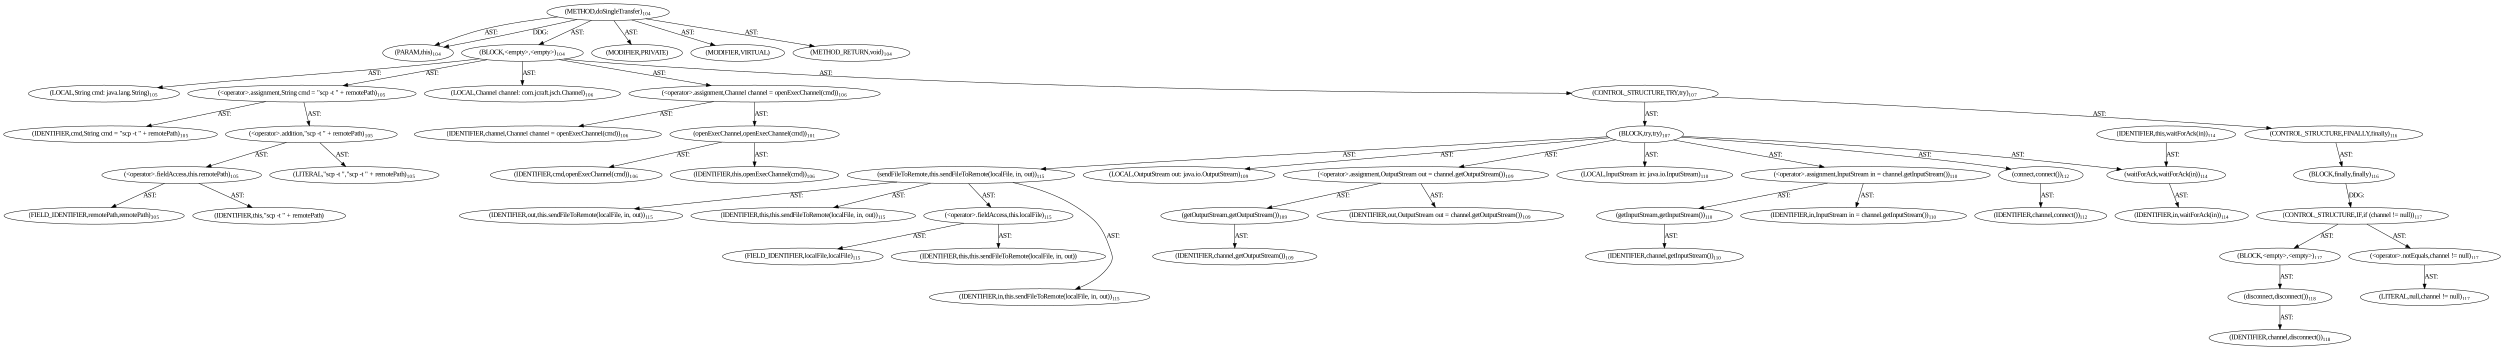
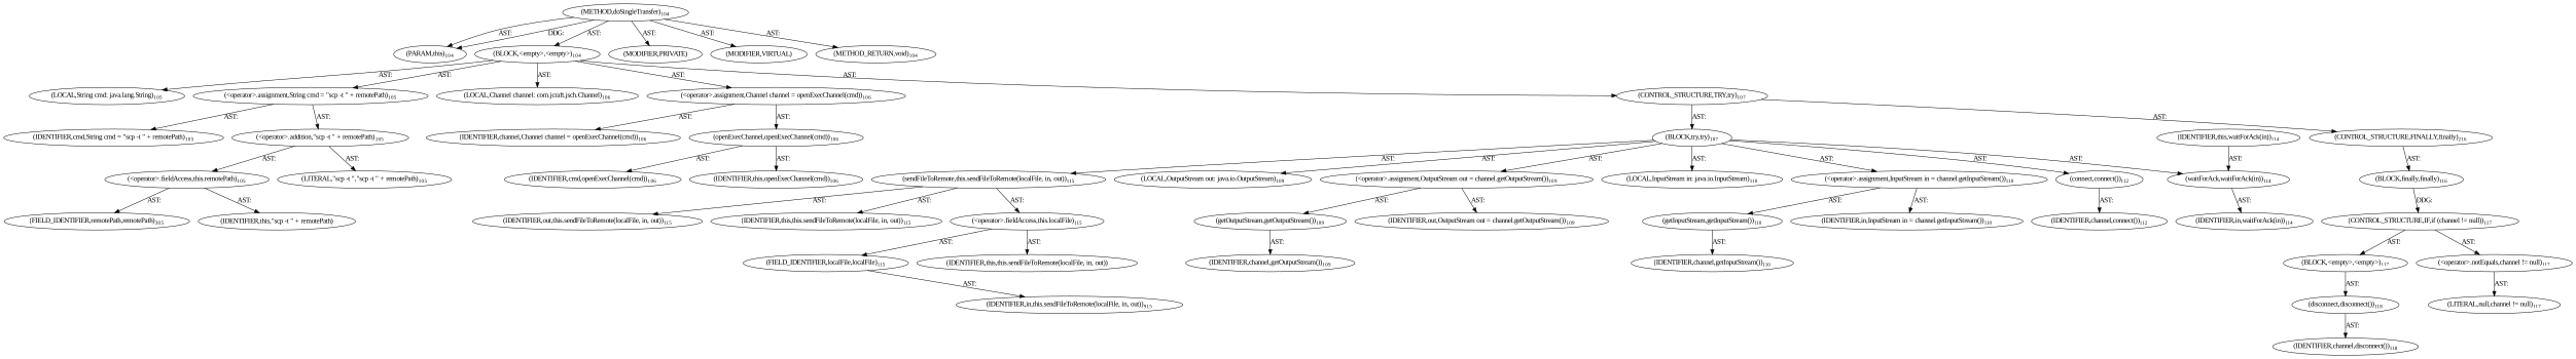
  digraph {
    fontname="Liberation Serif"
    node [fontname="Liberation Serif"]
    edge [fontname="Liberation Serif"]
    n1 [label=<(METHOD,doSingleTransfer)<SUB>104</SUB>>]
    n2 [label=<(PARAM,this)<SUB>104</SUB>>]
    n3 [label=<(BLOCK,&lt;empty&gt;,&lt;empty&gt;)<SUB>104</SUB>>]
    n4 [label=<(MODIFIER,PRIVATE)>]
    n5 [label=<(MODIFIER,VIRTUAL)>]
    n6 [label=<(METHOD_RETURN,void)<SUB>104</SUB>>]
    n7 [label=<(LOCAL,String cmd: java.lang.String)<SUB>105</SUB>>]
    n8 [label=<(&lt;operator&gt;.assignment,String cmd = &quot;scp -t &quot; + remotePath)<SUB>105</SUB>>]
    n9 [label=<(LOCAL,Channel channel: com.jcraft.jsch.Channel)<SUB>106</SUB>>]
    n10 [label=<(&lt;operator&gt;.assignment,Channel channel = openExecChannel(cmd))<SUB>106</SUB>>]
    n11 [label=<(CONTROL_STRUCTURE,TRY,try)<SUB>107</SUB>>]
    n12 [label=<(IDENTIFIER,cmd,String cmd = &quot;scp -t &quot; + remotePath)<SUB>105</SUB>>]
    n13 [label=<(&lt;operator&gt;.addition,&quot;scp -t &quot; + remotePath)<SUB>105</SUB>>]
    n14 [label=<(IDENTIFIER,channel,Channel channel = openExecChannel(cmd))<SUB>106</SUB>>]
-   n15 [label=<(openExecChannel,openExecChannel(cmd))<SUB>101</SUB>>]
+   n15 [label=<(openExecChannel,openExecChannel(cmd))<SUB>106</SUB>>]
    n16 [label=<(BLOCK,try,try)<SUB>107</SUB>>]
-   n17 [label=<(CONTROL_STRUCTURE,FINALLY,finally)<SUB>116</SUB>>]
+   n17 [label=<(CONTROL_STRUCTURE,FINALLY,finally)<SUB>216</SUB>>]
    n18 [label=<(LITERAL,&quot;scp -t &quot;,&quot;scp -t &quot; + remotePath)<SUB>105</SUB>>]
    n19 [label=<(&lt;operator&gt;.fieldAccess,this.remotePath)<SUB>105</SUB>>]
    n20 [label=<(IDENTIFIER,this,&quot;scp -t &quot; + remotePath)>]
    n21 [label=<(FIELD_IDENTIFIER,remotePath,remotePath)<SUB>305</SUB>>]
    n22 [label=<(IDENTIFIER,this,openExecChannel(cmd))<SUB>106</SUB>>]
    n23 [label=<(IDENTIFIER,cmd,openExecChannel(cmd))<SUB>106</SUB>>]
    n24 [label=<(LOCAL,OutputStream out: java.io.OutputStream)<SUB>109</SUB>>]
    n25 [label=<(&lt;operator&gt;.assignment,OutputStream out = channel.getOutputStream())<SUB>109</SUB>>]
    n26 [label=<(LOCAL,InputStream in: java.io.InputStream)<SUB>110</SUB>>]
    n27 [label=<(&lt;operator&gt;.assignment,InputStream in = channel.getInputStream())<SUB>110</SUB>>]
    n28 [label=<(connect,connect())<SUB>112</SUB>>]
    n29 [label=<(waitForAck,waitForAck(in))<SUB>114</SUB>>]
    n30 [label=<(sendFileToRemote,this.sendFileToRemote(localFile, in, out))<SUB>115</SUB>>]
    n31 [label=<(BLOCK,finally,finally)<SUB>116</SUB>>]
    n32 [label=<(IDENTIFIER,out,OutputStream out = channel.getOutputStream())<SUB>109</SUB>>]
    n33 [label=<(getOutputStream,getOutputStream())<SUB>109</SUB>>]
    n34 [label=<(IDENTIFIER,in,InputStream in = channel.getInputStream())<SUB>110</SUB>>]
    n35 [label=<(getInputStream,getInputStream())<SUB>110</SUB>>]
    n36 [label=<(IDENTIFIER,channel,connect())<SUB>112</SUB>>]
    n37 [label=<(IDENTIFIER,in,waitForAck(in))<SUB>114</SUB>>]
    n38 [label=<(IDENTIFIER,this,this.sendFileToRemote(localFile, in, out))<SUB>115</SUB>>]
    n39 [label=<(&lt;operator&gt;.fieldAccess,this.localFile)<SUB>115</SUB>>]
-   n40 [label=<(IDENTIFIER,in,this.sendFileToRemote(localFile, in, out))<SUB>115</SUB>>]
+   n40 [label=<(IDENTIFIER,in,this.sendFileToRemote(localFile, in, out))<SUB>915</SUB>>]
    n41 [label=<(IDENTIFIER,out,this.sendFileToRemote(localFile, in, out))<SUB>115</SUB>>]
    n42 [label=<(IDENTIFIER,channel,getOutputStream())<SUB>109</SUB>>]
    n43 [label=<(IDENTIFIER,channel,getInputStream())<SUB>110</SUB>>]
    n44 [label=<(IDENTIFIER,this,waitForAck(in))<SUB>114</SUB>>]
    n45 [label=<(IDENTIFIER,this,this.sendFileToRemote(localFile, in, out))>]
    n46 [label=<(FIELD_IDENTIFIER,localFile,localFile)<SUB>115</SUB>>]
    n47 [label=<(CONTROL_STRUCTURE,IF,if (channel != null))<SUB>117</SUB>>]
    n48 [label=<(&lt;operator&gt;.notEquals,channel != null)<SUB>117</SUB>>]
    n49 [label=<(BLOCK,&lt;empty&gt;,&lt;empty&gt;)<SUB>117</SUB>>]
    n50 [label=<(LITERAL,null,channel != null)<SUB>117</SUB>>]
    n51 [label=<(disconnect,disconnect())<SUB>118</SUB>>]
    n52 [label=<(IDENTIFIER,channel,disconnect())<SUB>118</SUB>>]
    n1 -> n2 [label="AST: "]
    n1 -> n2 [label="DDG: "]
    n1 -> n3 [label="AST: "]
    n1 -> n4 [label="AST: "]
    n1 -> n5 [label="AST: "]
    n1 -> n6 [label="AST: "]
    n3 -> n7 [label="AST: "]
    n3 -> n8 [label="AST: "]
    n3 -> n9 [label="AST: "]
    n3 -> n10 [label="AST: "]
    n3 -> n11 [label="AST: "]
    n8 -> n12 [label="AST: "]
    n8 -> n13 [label="AST: "]
    n10 -> n14 [label="AST: "]
    n10 -> n15 [label="AST: "]
    n11 -> n16 [label="AST: "]
    n11 -> n17 [label="AST: "]
    n13 -> n18 [label="AST: "]
    n13 -> n19 [label="AST: "]
    n15 -> n22 [label="AST: "]
    n15 -> n23 [label="AST: "]
    n16 -> n24 [label="AST: "]
    n16 -> n25 [label="AST: "]
    n16 -> n26 [label="AST: "]
    n16 -> n27 [label="AST: "]
    n16 -> n28 [label="AST: "]
    n16 -> n29 [label="AST: "]
    n16 -> n30 [label="AST: "]
    n17 -> n31 [label="AST: "]
    n19 -> n20 [label="AST: "]
    n19 -> n21 [label="AST: "]
    n25 -> n32 [label="AST: "]
    n25 -> n33 [label="AST: "]
    n27 -> n34 [label="AST: "]
    n27 -> n35 [label="AST: "]
    n28 -> n36 [label="AST: "]
    n29 -> n37 [label="AST: "]
    n30 -> n38 [label="AST: "]
    n30 -> n39 [label="AST: "]
-   n30 -> n40 [label="AST: "]
+   n46 -> n40 [label="AST: "]
    n30 -> n41 [label="AST: "]
    n31 -> n47 [label="DDG: "]
    n33 -> n42 [label="AST: "]
    n35 -> n43 [label="AST: "]
    n39 -> n45 [label="AST: "]
    n39 -> n46 [label="AST: "]
    n44 -> n29 [label="AST: "]
    n47 -> n48 [label="AST: "]
    n47 -> n49 [label="AST: "]
    n48 -> n50 [label="AST: "]
    n49 -> n51 [label="AST: "]
    n51 -> n52 [label="AST: "]
  }
